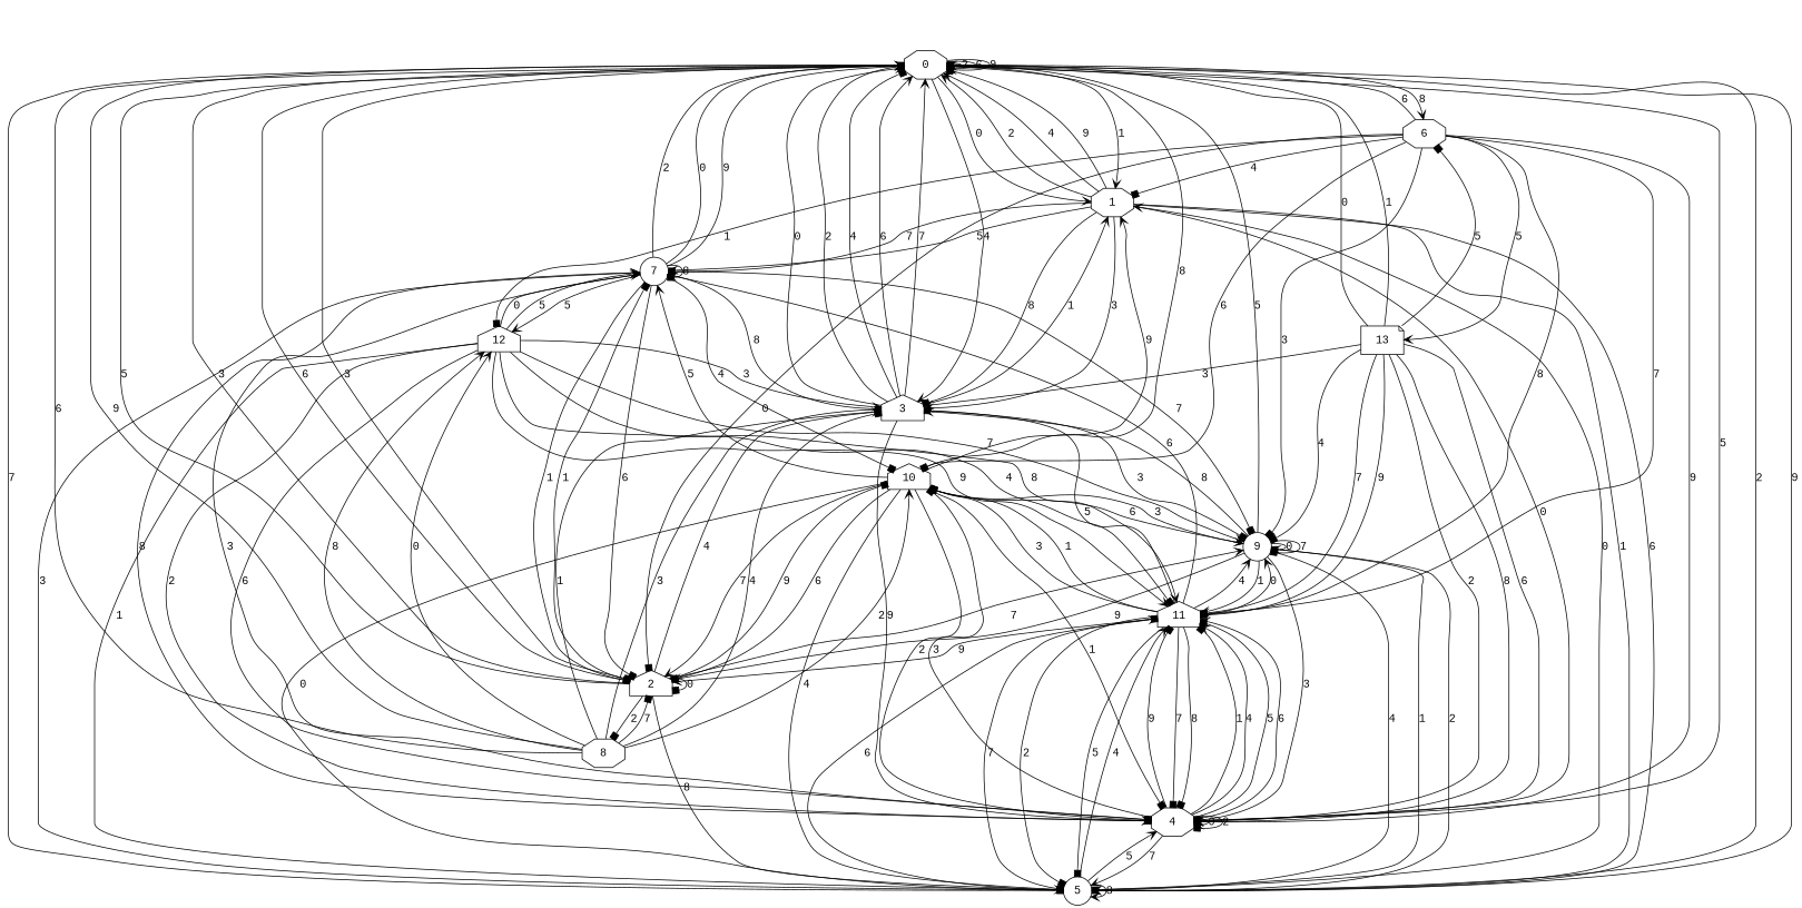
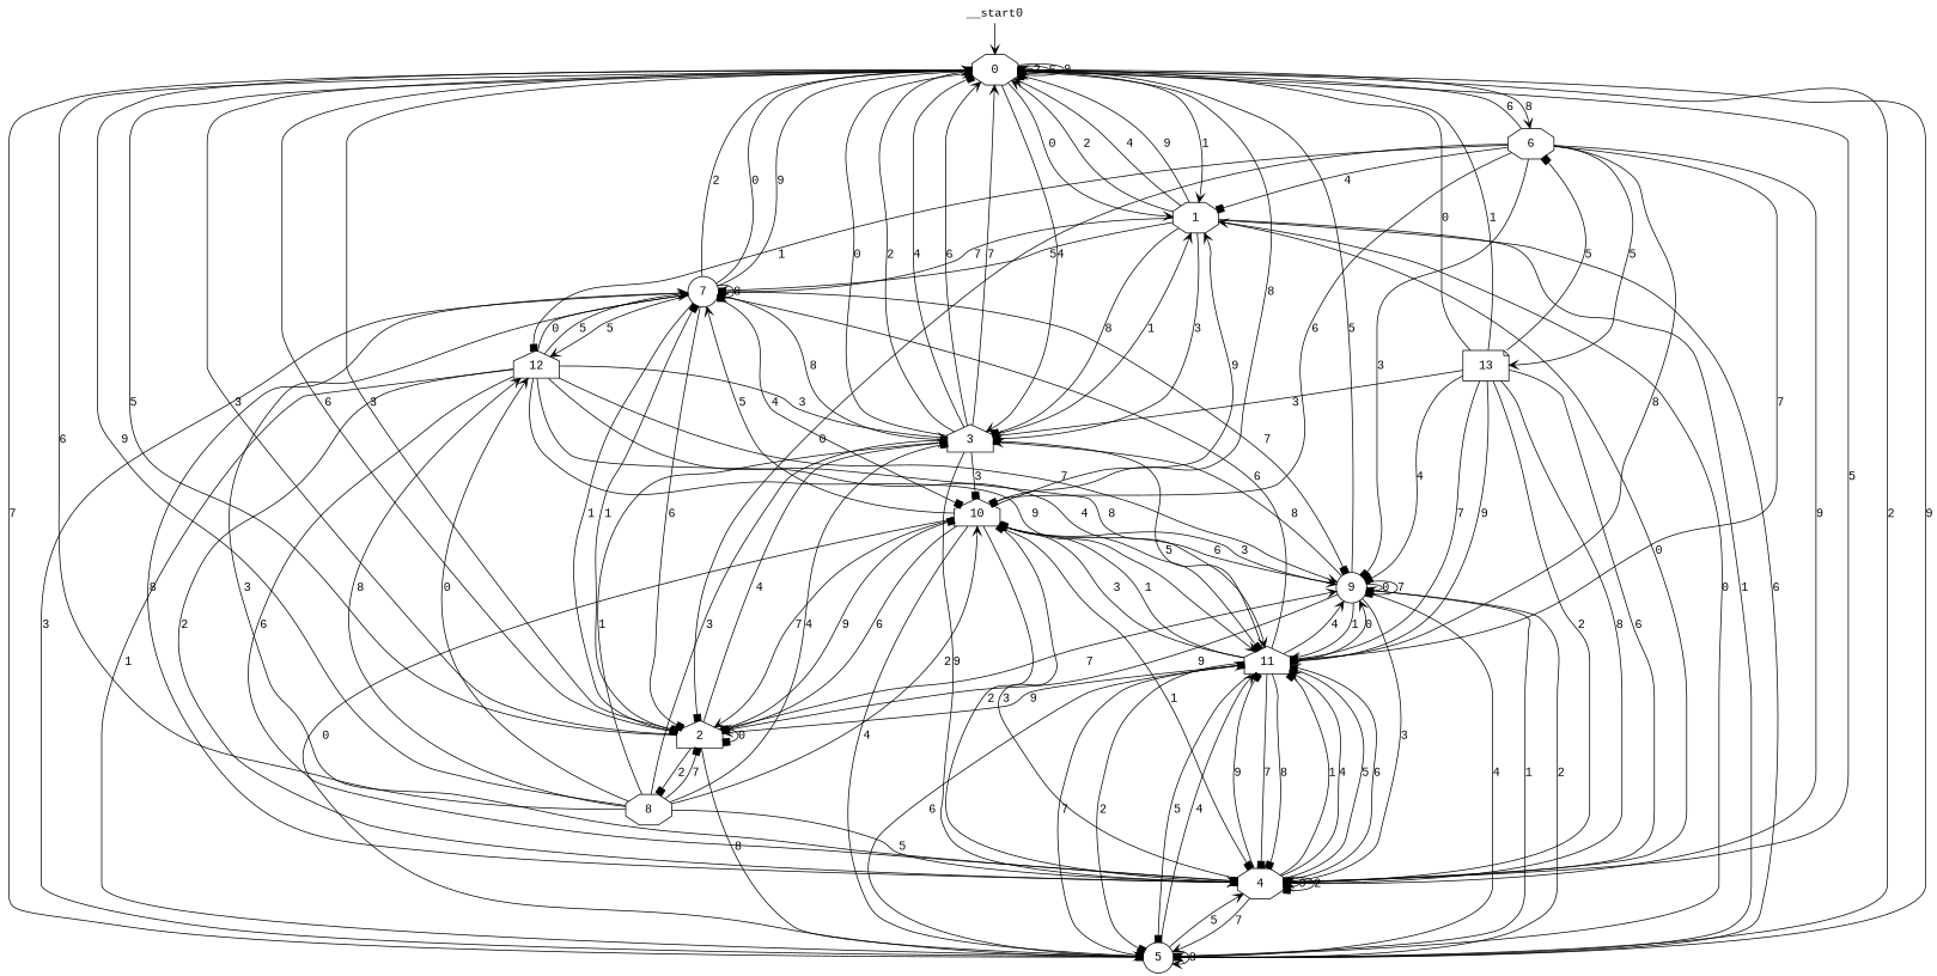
  digraph {
    fontname="Liberation Mono"
    node [fontname="Liberation Mono" shape=octagon]
    edge [arrowhead=box fontname="Liberation Mono"]
    n1 [label=0]
    n2 [label=1]
    n3 [label=2 shape=house]
    n4 [label=3 shape=house]
    n5 [label=4]
    n6 [label=5 shape=circle]
    n7 [label=6]
    n8 [label=7 shape=circle]
    n9 [label=8]
    n10 [label=9 shape=circle]
    n11 [label=10 shape=house]
    n12 [label=11 shape=house]
    n13 [label=12 shape=house]
    n14 [label=13 shape=note]
+   __start0 [height=0 shape=none width=0]
    n1 -> n1 [label=2]
    n1 -> n1 [arrowhead=vee label=6]
    n1 -> n1 [arrowhead=vee label=9]
    n1 -> n2 [arrowhead=vee label=0]
    n1 -> n2 [arrowhead=vee label=1]
    n1 -> n3 [label=3]
    n1 -> n4 [arrowhead=vee label=4]
    n1 -> n5 [arrowhead=vee label=5]
    n1 -> n6 [label=7]
    n1 -> n7 [arrowhead=vee label=8]
    n2 -> n1 [arrowhead=vee label=2]
    n2 -> n1 [arrowhead=vee label=4]
    n2 -> n1 [label=9]
    n2 -> n4 [arrowhead=vee label=3]
    n2 -> n4 [label=8]
    n2 -> n5 [label=0]
    n2 -> n6 [arrowhead=vee label=1]
    n2 -> n6 [label=6]
    n2 -> n8 [arrowhead=vee label=5]
    n2 -> n8 [label=7]
    n3 -> n1 [label=3]
    n3 -> n1 [arrowhead=vee label=5]
    n3 -> n1 [arrowhead=vee label=6]
    n3 -> n3 [label=0]
    n3 -> n4 [label=4]
    n3 -> n6 [arrowhead=vee label=8]
    n3 -> n8 [label=1]
    n3 -> n9 [label=2]
    n3 -> n10 [arrowhead=vee label=7]
    n3 -> n11 [label=9]
    n4 -> n1 [arrowhead=vee label=0]
    n4 -> n1 [label=2]
    n4 -> n1 [label=4]
    n4 -> n1 [arrowhead=vee label=6]
    n4 -> n1 [arrowhead=vee label=7]
    n4 -> n2 [arrowhead=vee label=1]
    n4 -> n5 [arrowhead=vee label=9]
    n4 -> n8 [label=8]
-   n4 -> n10 [label=3]
+   n4 -> n11 [label=3]
    n5 -> n5 [arrowhead=vee label=0]
    n5 -> n5 [label=2]
    n5 -> n6 [arrowhead=vee label=7]
    n5 -> n8 [arrowhead=vee label=8]
    n5 -> n11 [label=3]
    n5 -> n12 [label=1]
    n5 -> n12 [arrowhead=vee label=4]
    n5 -> n12 [label=5]
    n5 -> n12 [arrowhead=vee label=6]
    n5 -> n12 [label=9]
    n6 -> n1 [label=2]
    n6 -> n1 [arrowhead=vee label=9]
    n6 -> n2 [arrowhead=vee label=0]
    n6 -> n5 [arrowhead=vee label=5]
    n6 -> n6 [arrowhead=vee label=8]
    n6 -> n8 [arrowhead=vee label=3]
    n6 -> n10 [arrowhead=vee label=1]
    n6 -> n12 [arrowhead=vee label=4]
    n6 -> n12 [arrowhead=vee label=6]
    n6 -> n12 [label=7]
    n7 -> n1 [label=6]
    n7 -> n2 [label=4]
    n7 -> n3 [label=0]
    n7 -> n5 [arrowhead=vee label=9]
    n7 -> n10 [label=3]
    n7 -> n11 [label=6]
    n7 -> n12 [label=7]
    n7 -> n12 [label=8]
    n7 -> n13 [label=1]
    n7 -> n14 [arrowhead=vee label=5]
    n8 -> n1 [arrowhead=vee label=0]
    n8 -> n1 [label=2]
    n8 -> n1 [label=9]
    n8 -> n3 [label=1]
    n8 -> n3 [label=6]
    n8 -> n5 [label=3]
    n8 -> n8 [label=8]
    n8 -> n10 [label=7]
    n8 -> n11 [label=4]
    n8 -> n13 [arrowhead=vee label=5]
    n9 -> n1 [arrowhead=vee label=6]
    n9 -> n1 [label=9]
    n9 -> n3 [label=7]
    n9 -> n4 [arrowhead=vee label=1]
    n9 -> n4 [label=3]
    n9 -> n4 [label=4]
+   n9 -> n5 [arrowhead=vee label=5]
    n9 -> n11 [arrowhead=vee label=2]
    n9 -> n13 [arrowhead=vee label=0]
    n9 -> n13 [arrowhead=vee label=8]
    n10 -> n1 [arrowhead=vee label=5]
    n10 -> n3 [arrowhead=vee label=9]
    n10 -> n4 [arrowhead=vee label=8]
    n10 -> n5 [label=3]
    n10 -> n6 [arrowhead=vee label=2]
    n10 -> n6 [label=4]
    n10 -> n10 [label=0]
    n10 -> n10 [label=7]
    n10 -> n11 [label=6]
    n10 -> n12 [arrowhead=vee label=1]
    n11 -> n1 [label=8]
    n11 -> n2 [arrowhead=vee label=9]
    n11 -> n3 [label=6]
    n11 -> n3 [arrowhead=vee label=7]
    n11 -> n5 [label=1]
    n11 -> n5 [arrowhead=vee label=2]
    n11 -> n6 [label=0]
    n11 -> n6 [label=4]
    n11 -> n8 [arrowhead=vee label=5]
    n11 -> n10 [arrowhead=vee label=3]
    n12 -> n3 [arrowhead=vee label=9]
    n12 -> n4 [label=5]
    n12 -> n5 [label=7]
    n12 -> n5 [label=8]
    n12 -> n6 [label=2]
    n12 -> n6 [label=5]
    n12 -> n8 [arrowhead=vee label=6]
    n12 -> n10 [arrowhead=vee label=0]
    n12 -> n10 [arrowhead=vee label=4]
    n12 -> n11 [label=1]
    n12 -> n11 [label=3]
    n13 -> n4 [arrowhead=vee label=3]
    n13 -> n5 [label=2]
    n13 -> n5 [label=6]
    n13 -> n6 [label=1]
    n13 -> n8 [arrowhead=vee label=0]
    n13 -> n8 [arrowhead=vee label=5]
    n13 -> n10 [arrowhead=vee label=7]
    n13 -> n12 [label=4]
    n13 -> n12 [arrowhead=vee label=8]
    n13 -> n12 [arrowhead=vee label=9]
    n14 -> n1 [label=0]
    n14 -> n1 [label=1]
    n14 -> n4 [arrowhead=vee label=3]
    n14 -> n5 [arrowhead=vee label=2]
    n14 -> n5 [label=6]
    n14 -> n5 [arrowhead=vee label=8]
    n14 -> n7 [label=5]
    n14 -> n10 [label=4]
    n14 -> n12 [arrowhead=vee label=7]
    n14 -> n12 [label=9]
+   __start0 -> n1 [arrowhead=vee]
  }
